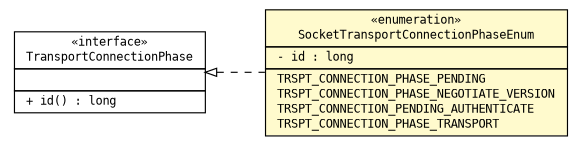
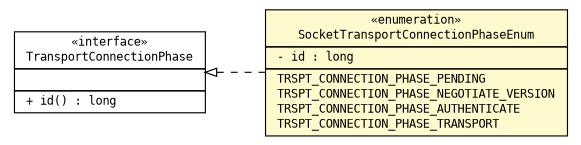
  digraph {
    nodesep=0.25
    ranksep=0.5
    rankdir=LR
    fontname="DejaVu Sans Mono"
    node [fontcolor=black fontname="DejaVu Sans Mono" fontsize=10.0 shape=plaintext]
    n1 [label=<<table title="de.hsbremen.tc.tnc.transport.TransportConnectionPhase" border="0" cellborder="1" cellspacing="0" cellpadding="2" port="p" href="../../../../../de/hsbremen/tc/tnc/transport/TransportConnectionPhase.html"> 		<tr><td><table border="0" cellspacing="0" cellpadding="1"> <tr><td align="center" balign="center"> &#171;interface&#187; </td></tr> <tr><td align="center" balign="center"> TransportConnectionPhase </td></tr> 		</table></td></tr> 		<tr><td><table border="0" cellspacing="0" cellpadding="1"> <tr><td align="left" balign="left">  </td></tr> 		</table></td></tr> 		<tr><td><table border="0" cellspacing="0" cellpadding="1"> <tr><td align="left" balign="left"> + id() : long </td></tr> 		</table></td></tr> 		</table>>]
-   n2 [label=<<table title="org.ietf.nea.pt.socket.SocketTransportConnectionPhaseEnum" border="0" cellborder="1" cellspacing="0" cellpadding="2" port="p" bgcolor="lemonChiffon" href="./SocketTransportConnectionPhaseEnum.html"> 		<tr><td><table border="0" cellspacing="0" cellpadding="1"> <tr><td align="center" balign="center"> &#171;enumeration&#187; </td></tr> <tr><td align="center" balign="center"> SocketTransportConnectionPhaseEnum </td></tr> 		</table></td></tr> 		<tr><td><table border="0" cellspacing="0" cellpadding="1"> <tr><td align="left" balign="left"> - id : long </td></tr> 		</table></td></tr> 		<tr><td><table border="0" cellspacing="0" cellpadding="1"> <tr><td align="left" balign="left"> TRSPT_CONNECTION_PHASE_PENDING </td></tr> <tr><td align="left" balign="left"> TRSPT_CONNECTION_PHASE_NEGOTIATE_VERSION </td></tr> <tr><td align="left" balign="left"> TRSPT_CONNECTION_PENDING_AUTHENTICATE </td></tr> <tr><td align="left" balign="left"> TRSPT_CONNECTION_PHASE_TRANSPORT </td></tr> 		</table></td></tr> 		</table>>]
+   n2 [label=<<table title="org.ietf.nea.pt.socket.SocketTransportConnectionPhaseEnum" border="0" cellborder="1" cellspacing="0" cellpadding="2" port="p" bgcolor="lemonChiffon" href="./SocketTransportConnectionPhaseEnum.html"> 		<tr><td><table border="0" cellspacing="0" cellpadding="1"> <tr><td align="center" balign="center"> &#171;enumeration&#187; </td></tr> <tr><td align="center" balign="center"> SocketTransportConnectionPhaseEnum </td></tr> 		</table></td></tr> 		<tr><td><table border="0" cellspacing="0" cellpadding="1"> <tr><td align="left" balign="left"> - id : long </td></tr> 		</table></td></tr> 		<tr><td><table border="0" cellspacing="0" cellpadding="1"> <tr><td align="left" balign="left"> TRSPT_CONNECTION_PHASE_PENDING </td></tr> <tr><td align="left" balign="left"> TRSPT_CONNECTION_PHASE_NEGOTIATE_VERSION </td></tr> <tr><td align="left" balign="left"> TRSPT_CONNECTION_PHASE_AUTHENTICATE </td></tr> <tr><td align="left" balign="left"> TRSPT_CONNECTION_PHASE_TRANSPORT </td></tr> 		</table></td></tr> 		</table>>]
    n1 -> n2 [arrowtail=empty dir=back fontname="DejaVu Sans Mono" fontsize=10 headport=p labelfontname=Helvetica labelfontsize=10 style=dashed tailport=p]
  }
